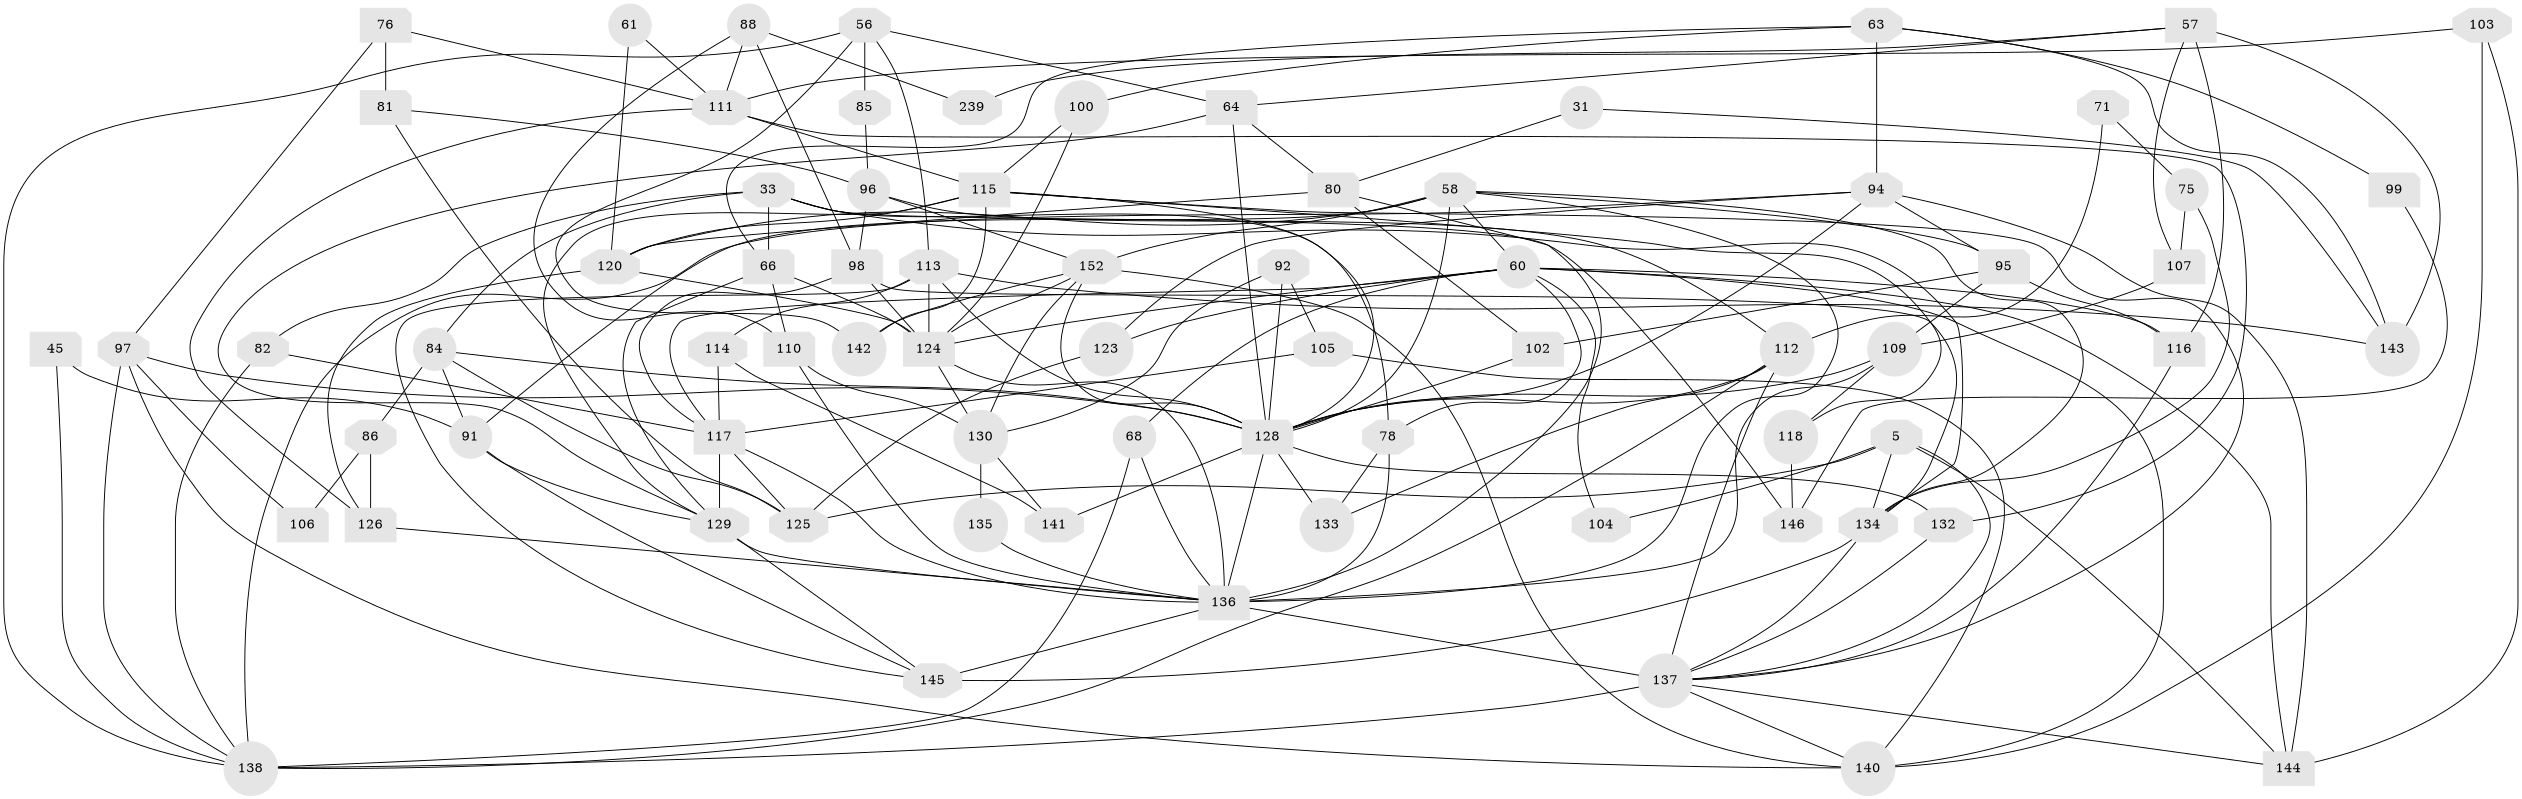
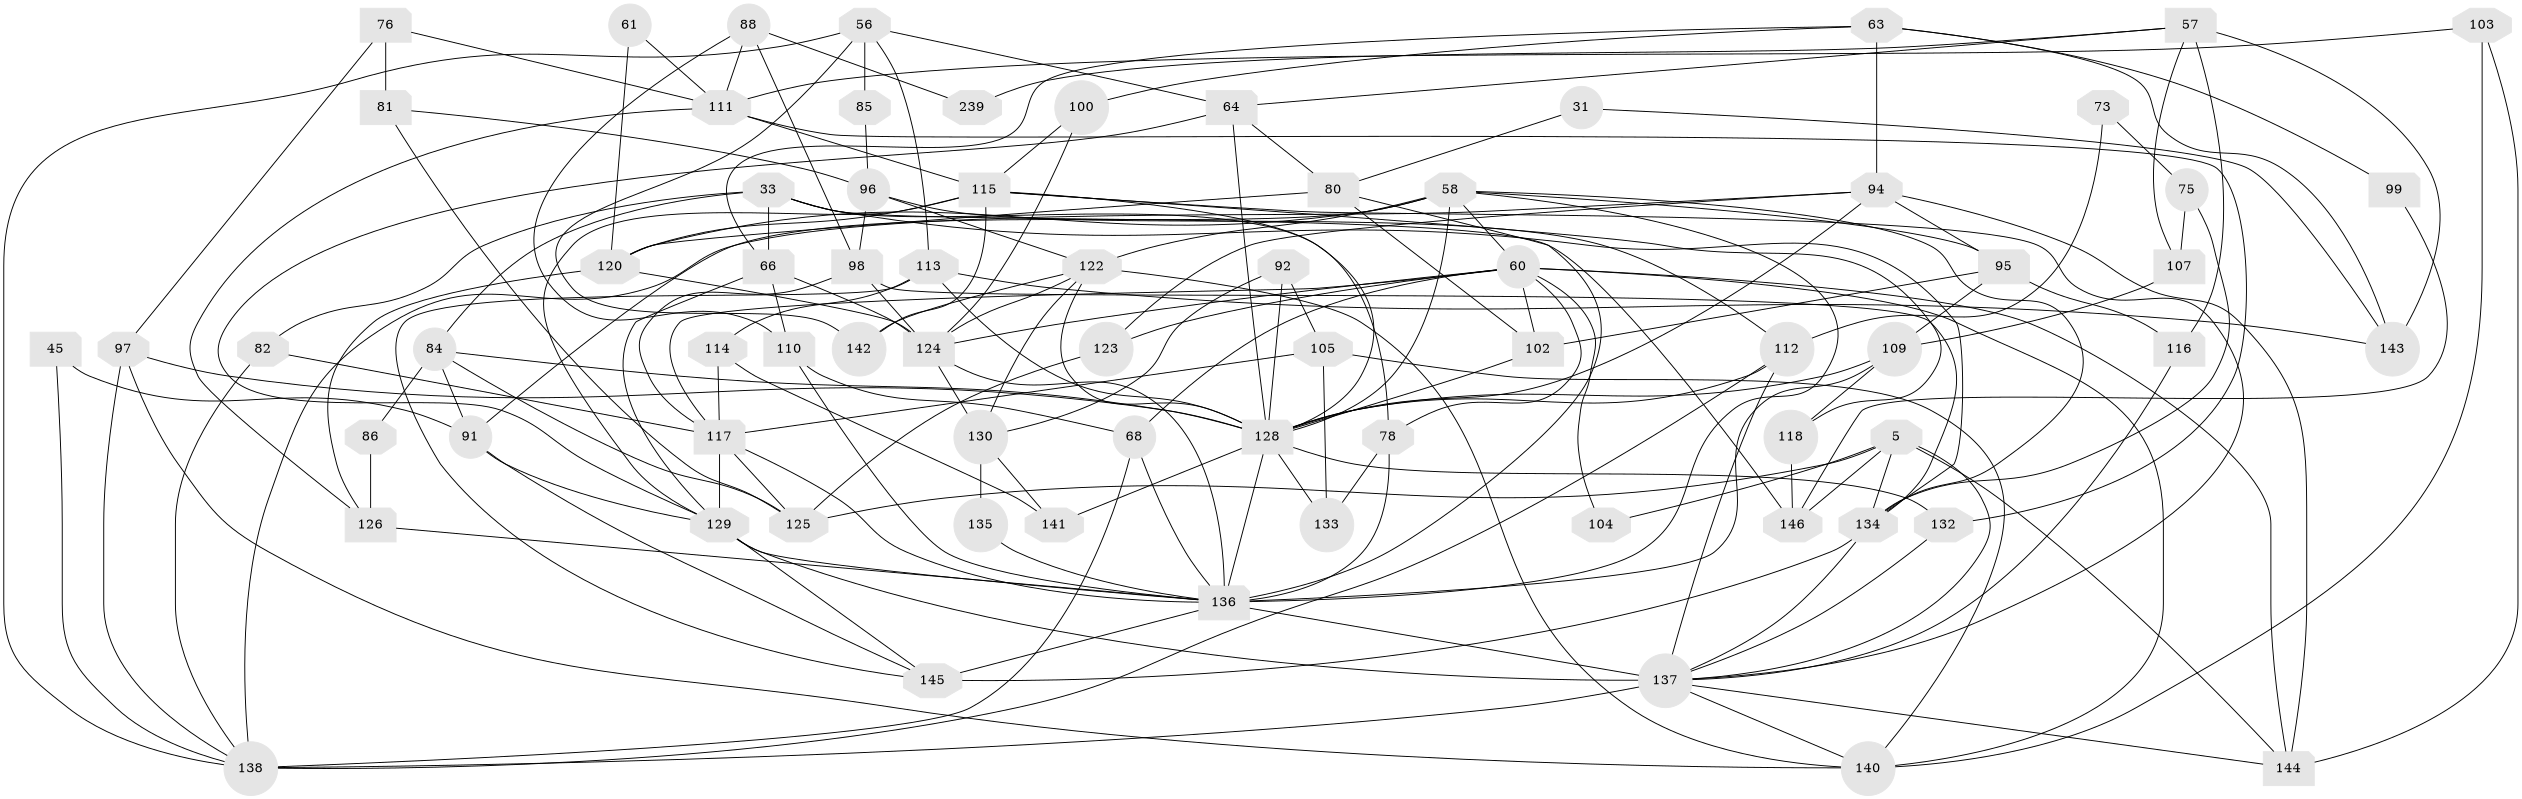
  graph {
    node [color=gray90 shape=octagon style=filled]
    5
    104
    125 [super="+89"]
    134 [super="+26"]
    137 [shape=circle super="+90+131"]
    144 [shape=note super="+55+54"]
    146 [super="+108"]
    145 [super="+28+79"]
    138 [shape=circle super="+70"]
    140 [shape=circle super="+38+121"]
    31 [shape=circle]
    80 [shape=note]
    143 [shape=circle]
    120 [super="+71"]
    136 [shape=note super="+13+34+127+67"]
    102 [shape=note]
    33 [super="+24"]
    66 [shape=note super="+4"]
    78
    82
    84 [shape=circle]
    124 [shape=note super="+52"]
    129 [super="+69"]
    110 [shape=note super="+39"]
    133 [shape=circle]
    117 [shape=note super="+65"]
    91 [shape=circle super="+59"]
    128 [shape=note super="+119+36"]
    86
    45 [shape=note]
    56 [super="+25"]
    64 [shape=note super="+50"]
    85
    113 [super="+43"]
    142 [shape=circle]
    96 [shape=circle]
    114
    57 [shape=note]
    107 [shape=note]
    116 [shape=note]
    n41 [label=239]
    109 [shape=circle]
    58 [super="+22+49+53"]
    60 [shape=circle super="+40"]
    95 [shape=note]
-   122 [super="+14+93+74" label=152]
+   122 [super="+14+93+74"]
    68 [shape=circle]
    123 [shape=circle]
    126 [shape=note]
    130 [shape=circle]
    132
    141 [super="+83"]
    111 [super="+30"]
    115 [shape=note super="+44+46"]
    61 [shape=circle]
    63 [super="+7"]
    94 [super="+32+62"]
    99 [shape=note]
    100 [shape=circle]
    75 [shape=circle]
-   73 [label=71]
+   73
    112 [shape=circle super="+23"]
    76 [shape=note]
    81 [shape=note]
    97 [super="+27"]
-   106 [shape=note]
    98 [shape=note]
    88 [shape=circle]
    92
    105
    135 [shape=circle]
    118 [shape=circle]
    103 [super="+77+101"]
    5 -- 104
    5 -- 125 [weight=2]
    5 -- 134
    5 -- 137
    5 -- 144
+   5 -- 146
    134 -- 137
    134 -- 145 [weight=2]
    137 -- 144
    137 -- 138
    137 -- 140
    31 -- 80
    31 -- 143
    80 -- 120 [weight=2]
    80 -- 136
    80 -- 102
    120 -- 124
    120 -- 126
    136 -- 137 [weight=5]
    136 -- 145
    102 -- 128
    33 -- 134
    33 -- 146
    33 -- 66 [weight=2]
    33 -- 78
    33 -- 82
    33 -- 84
    66 -- 124
    66 -- 129 [weight=2]
    66 -- 110
    78 -- 136
    78 -- 133
    82 -- 138
    82 -- 117
    84 -- 125
    84 -- 91
    84 -- 128
    84 -- 86
    124 -- 136 [weight=2]
    124 -- 130
+   129 -- 137 [weight=3]
    129 -- 145
    129 -- 136
    110 -- 136
-   110 -- 130
+   110 -- 68
    117 -- 125
    117 -- 136 [weight=3]
    117 -- 129
    91 -- 145
    91 -- 129
    128 -- 136 [weight=2]
    128 -- 133
    128 -- 132
    128 -- 141 [weight=2]
    86 -- 126
-   86 -- 106
    45 -- 138
    45 -- 91
    56 -- 138
    56 -- 64
    56 -- 85
    56 -- 113
    56 -- 142
    64 -- 80
    64 -- 129
    64 -- 128
    85 -- 96
    113 -- 145
    113 -- 143
-   113 -- 124
    113 -- 128 [weight=2]
    113 -- 114
    96 -- 122
    96 -- 112
    96 -- 98
    114 -- 117
    114 -- 141
    57 -- 143
    57 -- 64
    57 -- 107
    57 -- 116
    57 -- n41
    107 -- 109
    116 -- 137
    109 -- 136
    109 -- 128
    109 -- 118
    58 -- 134
    58 -- 120
    58 -- 136 [weight=2]
    58 -- 91 [weight=2]
    58 -- 128 [weight=2]
    58 -- 60 [weight=2]
    58 -- 95
    58 -- 122 [weight=3]
    60 -- 104
    60 -- 144 [weight=2]
    60 -- 140
    60 -- 78
    60 -- 124
    60 -- 117 [weight=2]
-   60 -- 116
+   60 -- 102
    60 -- 68
    60 -- 123
    95 -- 102
    95 -- 116
    95 -- 109
    122 -- 140 [weight=2]
    122 -- 124 [weight=2]
    122 -- 128
    122 -- 142
    122 -- 130 [weight=2]
    68 -- 138
    68 -- 136
    123 -- 125
    126 -- 136 [weight=2]
    130 -- 141 [weight=2]
    130 -- 135
    132 -- 137
    111 -- 126
    111 -- 132
    111 -- 115
    115 -- 137 [weight=2]
    115 -- 120
    115 -- 129
    115 -- 128
    115 -- 142
    115 -- 118
    61 -- 120
    61 -- 111
    63 -- 143
    63 -- 66
    63 -- 94 [weight=2]
    63 -- 99
    63 -- 100
    94 -- 144 [weight=2]
    94 -- 138
    94 -- 128 [weight=2]
    94 -- 95
    94 -- 123
    99 -- 146
    100 -- 124
    100 -- 115
    75 -- 134
    75 -- 107
    73 -- 75
    73 -- 112
    112 -- 137 [weight=2]
    112 -- 138 [weight=2]
    112 -- 128
    76 -- 111
    76 -- 81
    76 -- 97
    81 -- 125
    81 -- 96
    97 -- 138
    97 -- 140
    97 -- 128
-   97 -- 106
    98 -- 134
    98 -- 124
    98 -- 117
    88 -- 110
    88 -- n41
    88 -- 111
    88 -- 98
    92 -- 128
    92 -- 130
    92 -- 105
    105 -- 140
-   112 -- 133
+   105 -- 133
    105 -- 117
    135 -- 136
    118 -- 146 [weight=2]
    103 -- 144 [weight=2]
    103 -- 140 [weight=2]
    103 -- 111 [weight=2]
  }
